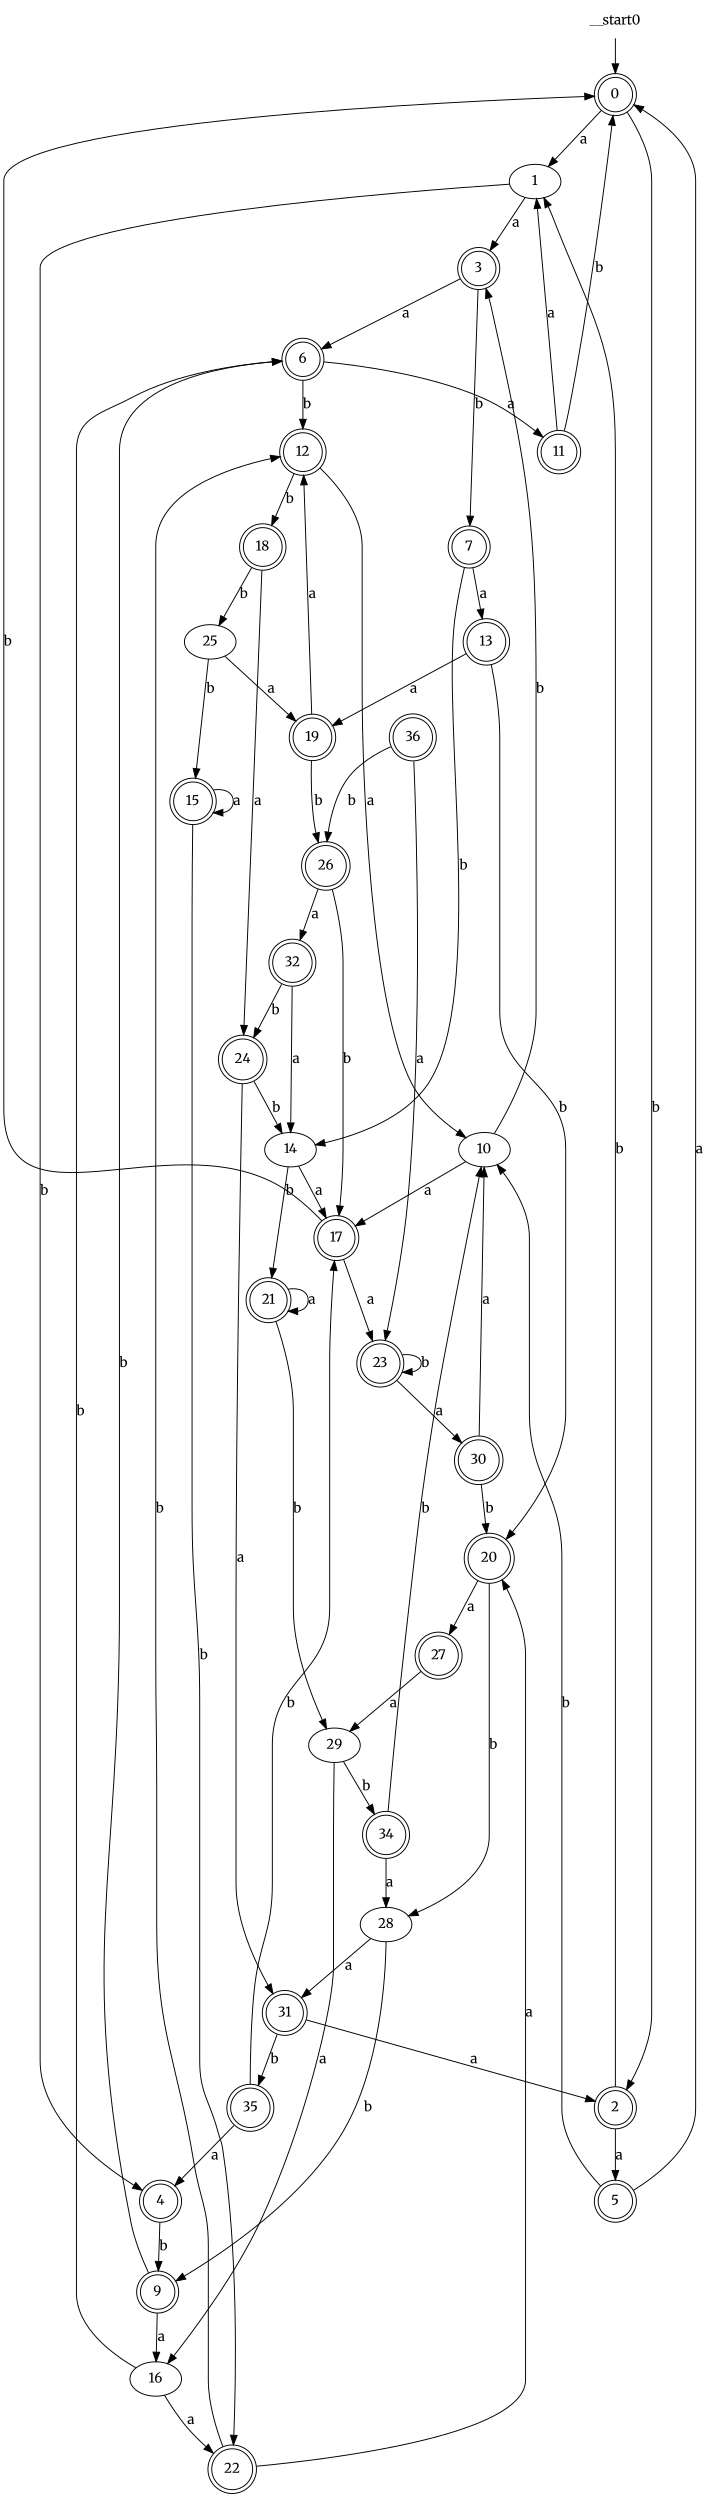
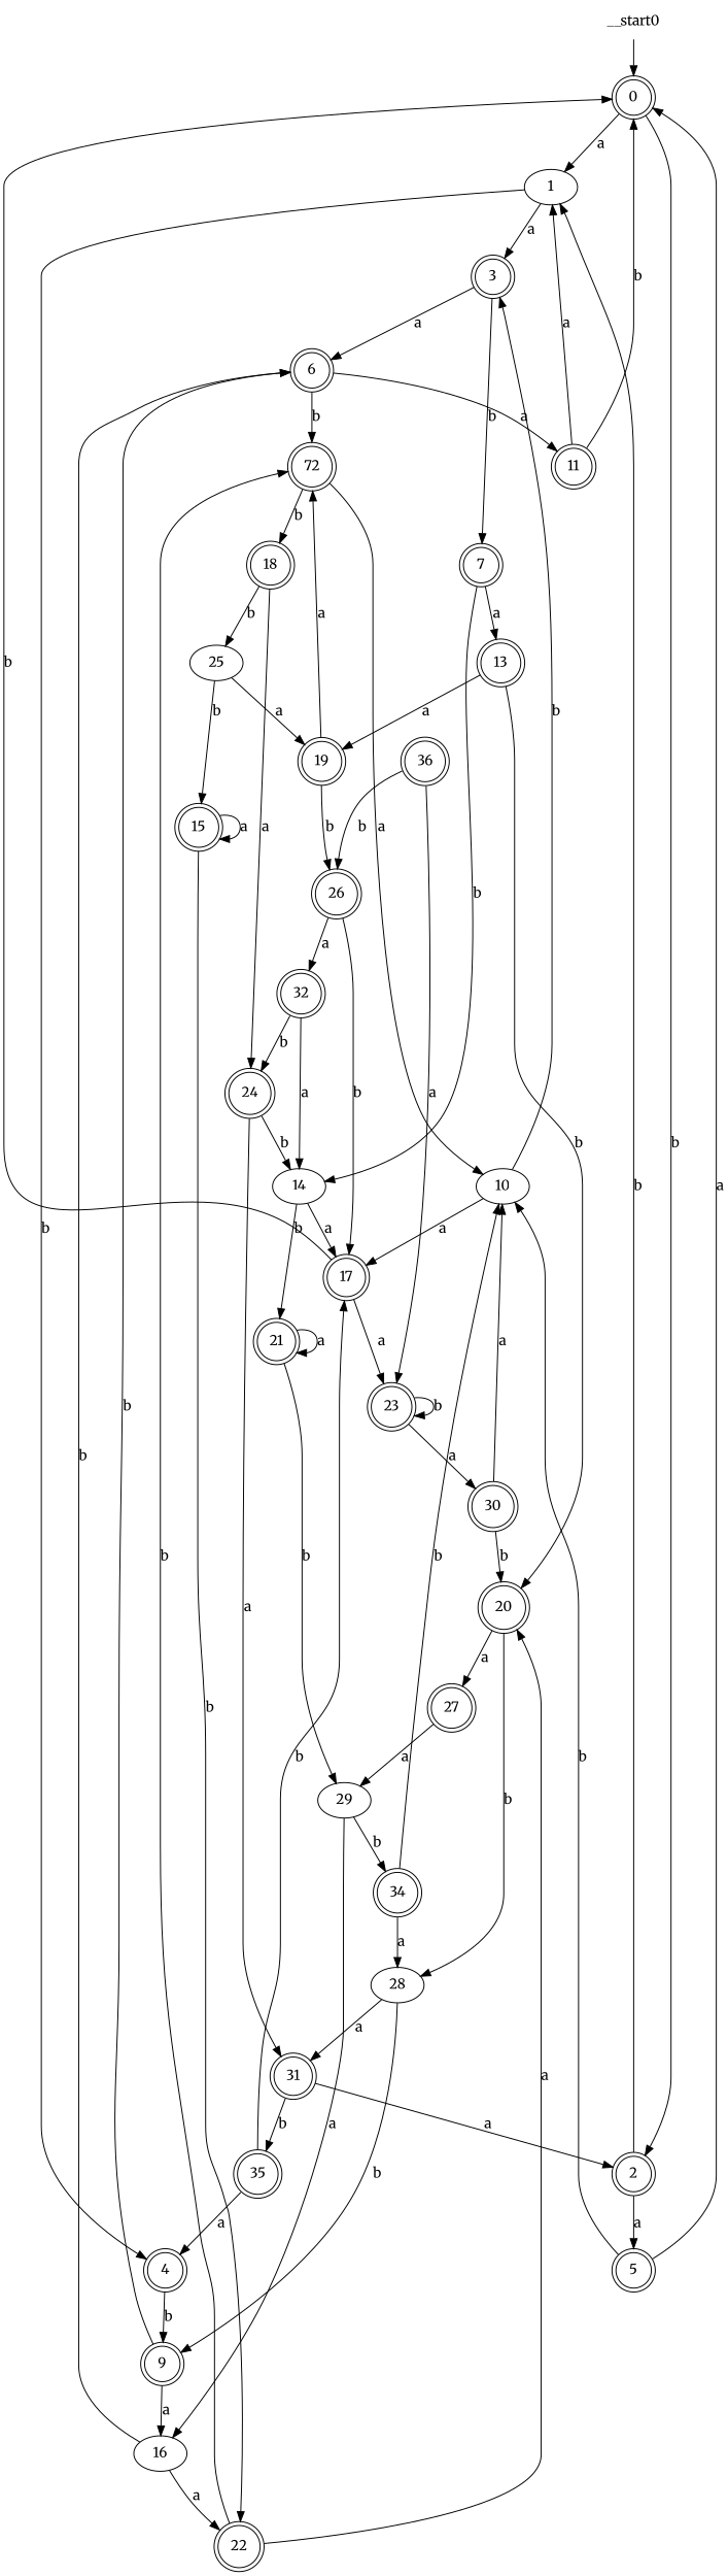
  digraph {
    fontname=Merriweather
    node [fontname=Merriweather shape=doublecircle]
    edge [fontname=Merriweather]
    __start0 [shape=none]
    0
    1 [shape=""]
    2
    3
    4
    5
    6
    7
    9
    10 [shape=""]
    11
-   12
+   12 [label=72]
    13
    14 [shape=""]
    16 [shape=""]
    17
    18
    19
    20
    21
    15
    22
    23
    24
    25 [shape=""]
    26
    27
    28 [shape=""]
    29 [shape=""]
    30
    31
    32
    34
    35
    36
    __start0 -> 0
    0 -> 1 [label=a]
    0 -> 2 [label=b]
    1 -> 3 [label=a]
    1 -> 4 [label=b]
    2 -> 1 [label=b]
    2 -> 5 [label=a]
    3 -> 6 [label=a]
    3 -> 7 [label=b]
    4 -> 9 [label=b]
    5 -> 0 [label=a]
    5 -> 10 [label=b]
    6 -> 11 [label=a]
    6 -> 12 [label=b]
    7 -> 13 [label=a]
    7 -> 14 [label=b]
    9 -> 6 [label=b]
    9 -> 16 [label=a]
    10 -> 3 [label=b]
    10 -> 17 [label=a]
    11 -> 0 [label=b]
    11 -> 1 [label=a]
    12 -> 10 [label=a]
    12 -> 18 [label=b]
    13 -> 19 [label=a]
    13 -> 20 [label=b]
    14 -> 17 [label=a]
    14 -> 21 [label=b]
    16 -> 6 [label=b]
    16 -> 22 [label=a]
    17 -> 0 [label=b]
    17 -> 23 [label=a]
    18 -> 24 [label=a]
    18 -> 25 [label=b]
    19 -> 12 [label=a]
    19 -> 26 [label=b]
    20 -> 27 [label=a]
    20 -> 28 [label=b]
    21 -> 21 [label=a]
    21 -> 29 [label=b]
    15 -> 15 [label=a]
    15 -> 22 [label=b]
    22 -> 12 [label=b]
    22 -> 20 [label=a]
    23 -> 23 [label=b]
    23 -> 30 [label=a]
    24 -> 14 [label=b]
    24 -> 31 [label=a]
    25 -> 19 [label=a]
    25 -> 15 [label=b]
    26 -> 17 [label=b]
    26 -> 32 [label=a]
    27 -> 29 [label=a]
    28 -> 9 [label=b]
    28 -> 31 [label=a]
    29 -> 16 [label=a]
    29 -> 34 [label=b]
    30 -> 10 [label=a]
    30 -> 20 [label=b]
    31 -> 2 [label=a]
    31 -> 35 [label=b]
    32 -> 14 [label=a]
    32 -> 24 [label=b]
    34 -> 10 [label=b]
    34 -> 28 [label=a]
    35 -> 4 [label=a]
    35 -> 17 [label=b]
    36 -> 23 [label=a]
    36 -> 26 [label=b]
  }
